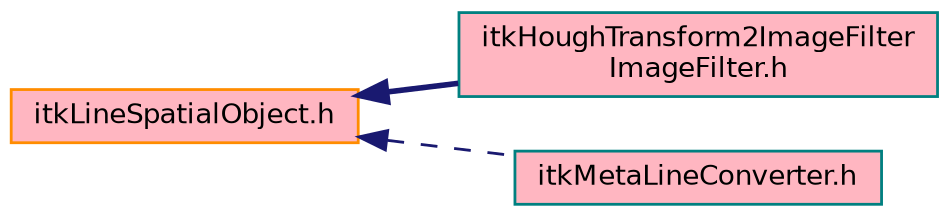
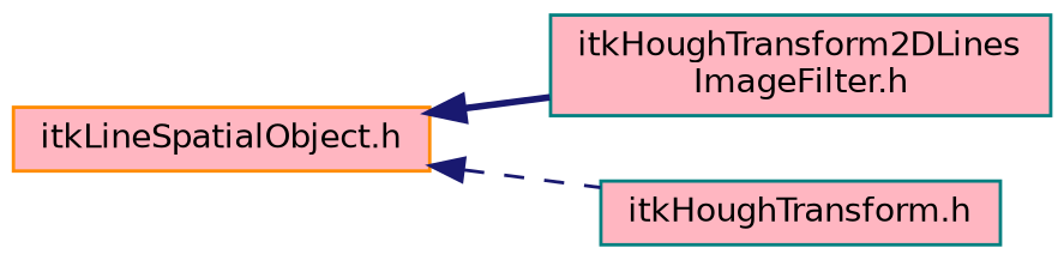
  digraph {
    rankdir=LR
    node [color=teal fillcolor=lightpink fontname=Helvetica fontsize=10 shape=record style=filled]
    edge [color=midnightblue dir=back fontname=Helvetica fontsize=10 labelfontname=Helvetica labelfontsize=10]
    n1 [color=darkorange fontcolor=black height=0.2 label="itkLineSpatialObject.h" width=0.4]
-   n2 [height=0.2 label="itkHoughTransform2ImageFilter\lImageFilter.h" width=0.4]
-   n3 [height=0.2 label="itkMetaLineConverter.h" width=0.4]
+   n2 [height=0.2 label="itkHoughTransform2DLines\lImageFilter.h" width=0.4]
+   n3 [height=0.2 label="itkHoughTransform.h" width=0.4]
    n1 -> n2 [style=bold]
    n1 -> n3 [style=dashed]
  }
